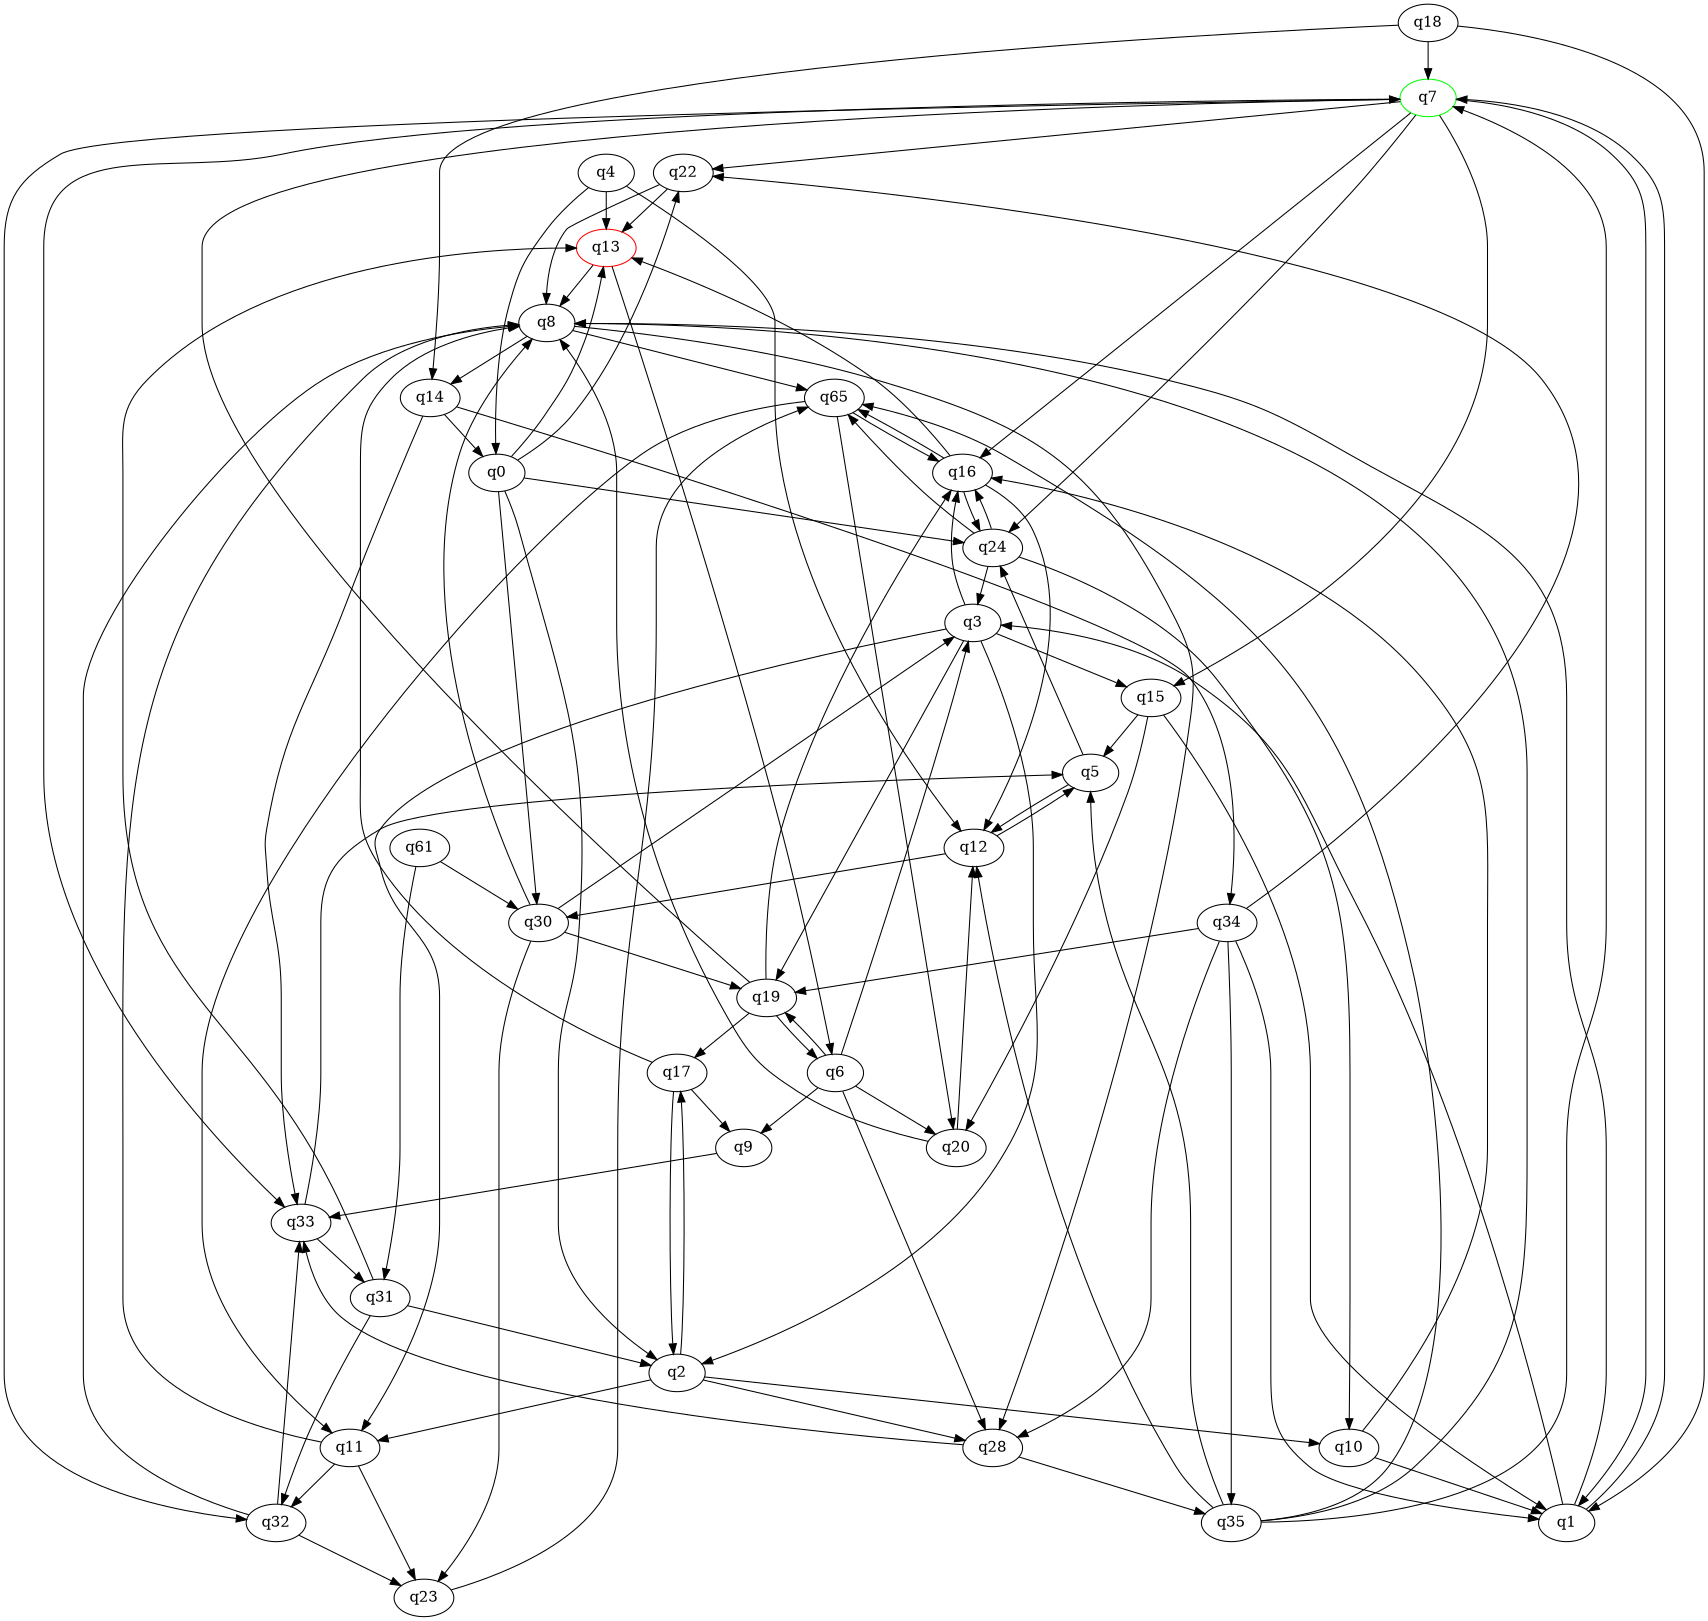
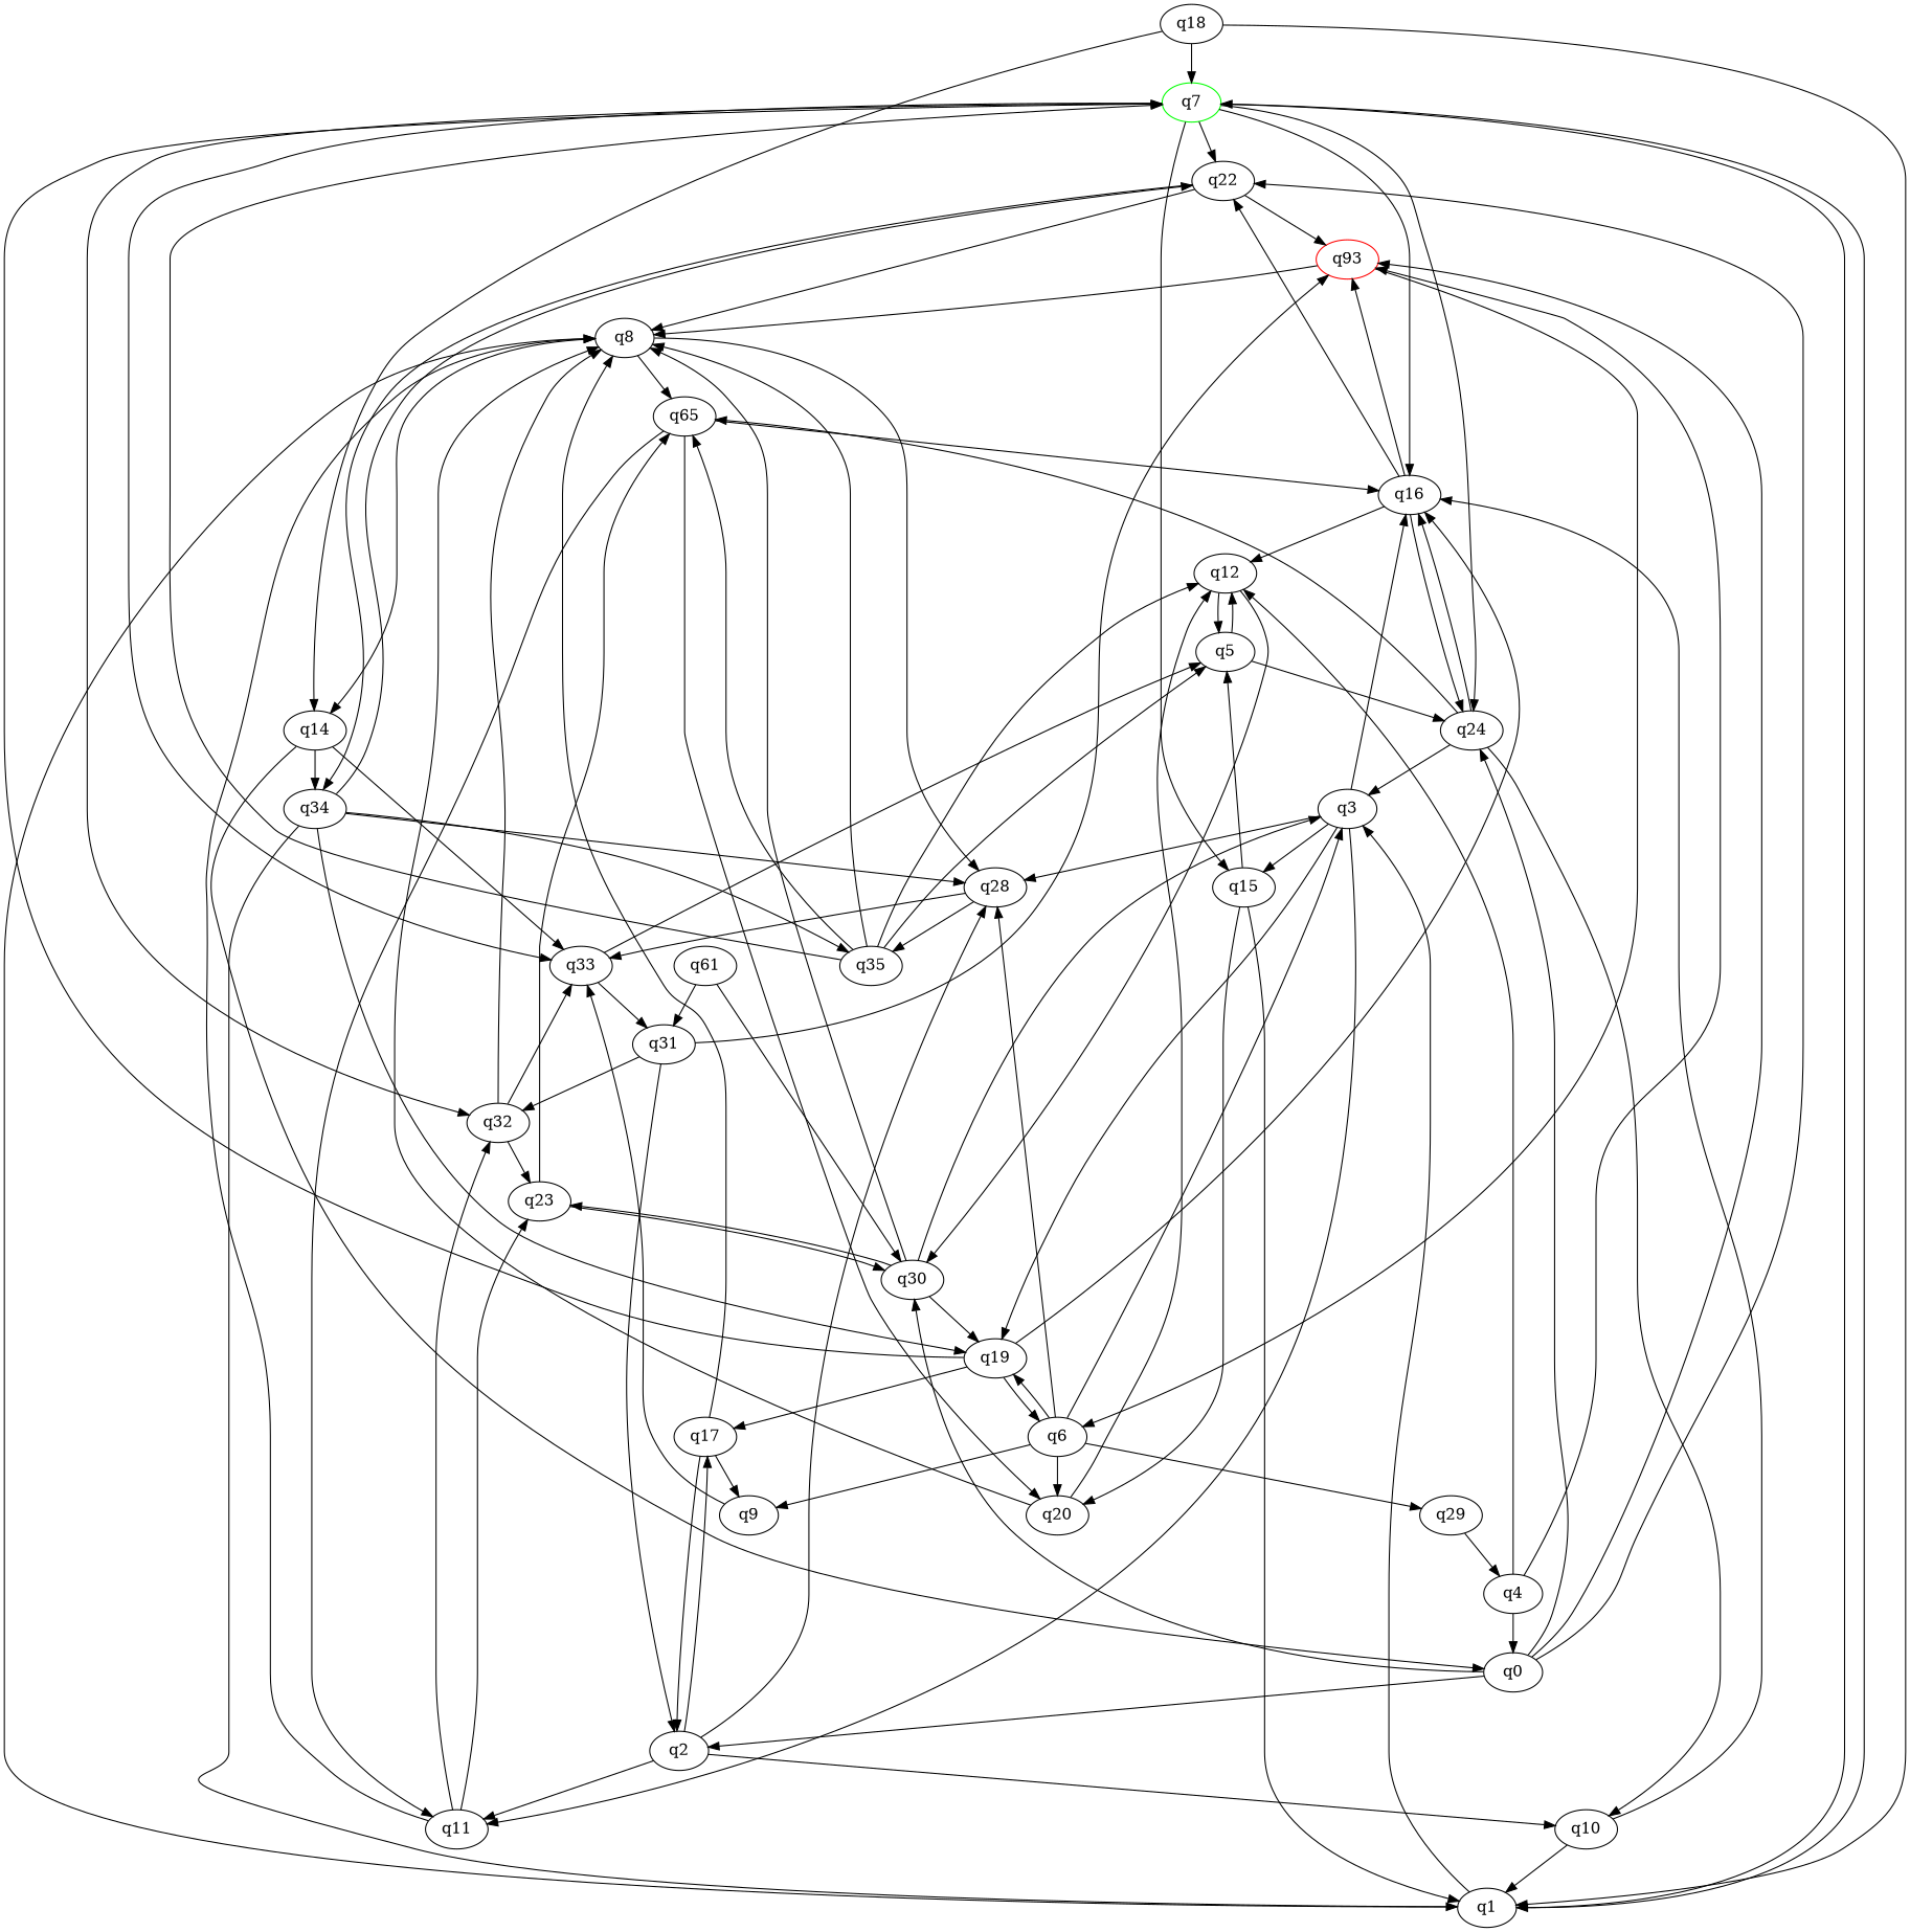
  digraph {
    q7 [color=green initial=1]
    q22
    q24
    q1
    q15
    q16
    q32
    q33
-   q13 [color=red final=1]
+   q13 [color=red final=1 label=q93]
    q8
    q34
    q10
    q3
    n14 [label=q65]
    q5
    q20
    q12
    q23
    q31
    q6
    q28
    q14
    q0
    q2
    q30
    q11
    q17
    q19
    q9
    q35
+   q29
    q4
    q18
    n34 [label=q61]
    q7 -> q22
    q7 -> q24
    q7 -> q1
    q7 -> q15
    q7 -> q16
    q7 -> q32
    q7 -> q33
    q22 -> q13
    q22 -> q8
+   q22 -> q34
    q24 -> q16
    q24 -> q10
    q24 -> q3
    q24 -> n14
    q1 -> q7
    q1 -> q8
    q1 -> q3
    q15 -> q1
    q15 -> q5
    q15 -> q20
    q16 -> q24
    q16 -> q13
-   q16 -> n14
+   q16 -> q22
    q16 -> q12
    q32 -> q33
    q32 -> q8
    q32 -> q23
    q33 -> q5
    q33 -> q31
    q13 -> q8
    q13 -> q6
    q8 -> n14
    q8 -> q28
    q8 -> q14
    q34 -> q22
    q34 -> q1
    q34 -> q28
    q34 -> q19
    q34 -> q35
    q10 -> q1
    q10 -> q16
    q3 -> q15
    q3 -> q16
-   q3 -> q2
+   q3 -> q28
    q3 -> q11
    q3 -> q19
    n14 -> q16
    n14 -> q20
    n14 -> q11
    q5 -> q24
    q5 -> q12
    q20 -> q8
    q20 -> q12
    q12 -> q5
    q12 -> q30
    q23 -> n14
+   q23 -> q30
    q31 -> q32
    q31 -> q13
    q31 -> q2
    q6 -> q3
    q6 -> q20
    q6 -> q28
    q6 -> q19
    q6 -> q9
+   q6 -> q29
    q28 -> q33
    q28 -> q35
    q14 -> q33
    q14 -> q34
    q14 -> q0
    q0 -> q22
    q0 -> q24
    q0 -> q13
    q0 -> q2
    q0 -> q30
    q2 -> q10
    q2 -> q28
    q2 -> q11
    q2 -> q17
    q30 -> q8
    q30 -> q3
    q30 -> q23
    q30 -> q19
    q11 -> q32
    q11 -> q8
    q11 -> q23
    q17 -> q8
    q17 -> q2
    q17 -> q9
    q19 -> q7
    q19 -> q16
    q19 -> q6
    q19 -> q17
    q9 -> q33
    q35 -> q7
    q35 -> q8
    q35 -> n14
    q35 -> q5
    q35 -> q12
+   q29 -> q4
    q4 -> q13
    q4 -> q12
    q4 -> q0
    q18 -> q7
    q18 -> q1
    q18 -> q14
    n34 -> q31
    n34 -> q30
  }
